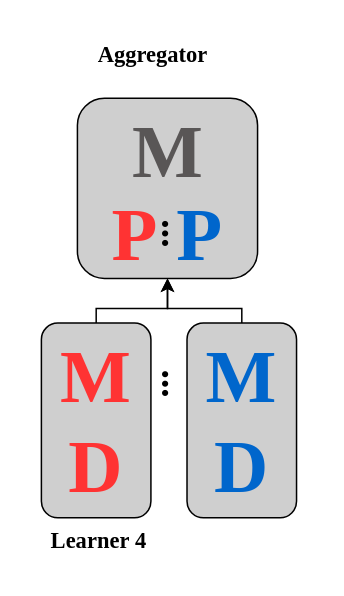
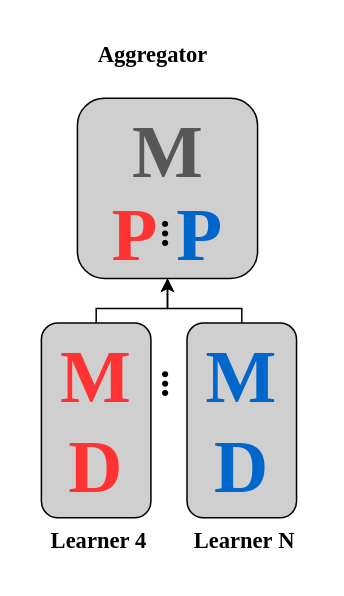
  <mxCell id="0" />
  <mxCell id="1" parent="0" />
  <mxCell id="2" value="" style="rounded=1;whiteSpace=wrap;html=1;fillColor=#CFCFCF;fontFamily=CMU Sans Serif;" vertex="1" parent="1"><mxGeometry x="51" y="65" width="120" height="120" as="geometry" /></mxCell>
  <mxCell id="3" value="&lt;font style=&quot;font-size: 50px;&quot;&gt;&lt;b style=&quot;font-size: 50px;&quot;&gt;M&lt;/b&gt;&lt;/font&gt;" style="text;strokeColor=none;align=center;fillColor=none;html=1;verticalAlign=middle;whiteSpace=wrap;rounded=0;strokeWidth=2;fontSize=50;fontColor=#595656;fontFamily=CMU Sans Serif;" vertex="1" parent="1"><mxGeometry x="78.5" y="70" width="65" height="60" as="geometry" /></mxCell>
  <mxCell id="4" value="&lt;b style=&quot;font-size: 15px;&quot;&gt;Learner&lt;/b&gt;&lt;b style=&quot;background-color: initial;&quot;&gt;&amp;nbsp;4&lt;/b&gt;" style="text;html=1;align=center;verticalAlign=middle;resizable=0;points=[];autosize=1;strokeColor=none;fillColor=none;fontSize=15;fontFamily=CMU Sans Serif;" vertex="1" parent="1"><mxGeometry x="20" y="344.4" width="90" height="30" as="geometry" /></mxCell>
  <mxCell id="5" value="&lt;span style=&quot;font-size: 25px;&quot;&gt;&lt;b style=&quot;font-size: 25px;&quot;&gt;...&lt;/b&gt;&lt;/span&gt;" style="text;html=1;align=center;verticalAlign=middle;resizable=0;points=[];autosize=1;strokeColor=none;fillColor=none;fontSize=25;rotation=90;fontFamily=CMU Sans Serif;" vertex="1" parent="1"><mxGeometry x="92" y="235" width="50" height="40" as="geometry" /></mxCell>
  <mxCell id="6" value="&lt;b style=&quot;font-size: 15px;&quot;&gt;Aggregator&lt;/b&gt;" style="text;html=1;align=center;verticalAlign=middle;resizable=0;points=[];autosize=1;strokeColor=none;fillColor=none;fontSize=15;fontFamily=CMU Sans Serif;" vertex="1" parent="1"><mxGeometry x="51" y="20" width="100" height="30" as="geometry" /></mxCell>
+ <mxCell id="7" value="&lt;b style=&quot;font-size: 15px;&quot;&gt;Learner&lt;/b&gt;&lt;b style=&quot;background-color: initial;&quot;&gt;&amp;nbsp;N&lt;/b&gt;" style="text;html=1;align=center;verticalAlign=middle;resizable=0;points=[];autosize=1;strokeColor=none;fillColor=none;fontSize=15;fontFamily=CMU Sans Serif;" vertex="1" parent="1"><mxGeometry x="117" y="344.4" width="90" height="30" as="geometry" /></mxCell>
  <mxCell id="8" value="D" style="group;fontStyle=4;fontFamily=CMU Sans Serif;" vertex="1" connectable="0" parent="1"><mxGeometry x="27" y="214.7" width="76" height="129.7" as="geometry" /></mxCell>
  <mxCell id="9" value="&lt;font style=&quot;font-size: 50px;&quot;&gt;&lt;b style=&quot;&quot;&gt;&lt;font color=&quot;#ff3333&quot;&gt;M&lt;/font&gt;&lt;/b&gt;&lt;/font&gt;&lt;div&gt;&lt;font style=&quot;font-size: 50px;&quot;&gt;&lt;b style=&quot;&quot;&gt;&lt;font color=&quot;#ff3333&quot;&gt;D&lt;/font&gt;&lt;/b&gt;&lt;/font&gt;&lt;/div&gt;" style="rounded=1;whiteSpace=wrap;html=1;fillColor=#CFCFCF;align=center;fontFamily=CMU Sans Serif;" vertex="1" parent="8"><mxGeometry width="72.96" height="129.7" as="geometry" /></mxCell>
  <mxCell id="10" value="D" style="group;fontStyle=4;fontFamily=CMU Sans Serif;" vertex="1" connectable="0" parent="1"><mxGeometry x="124" y="214.7" width="76" height="129.7" as="geometry" /></mxCell>
  <mxCell id="11" value="&lt;b style=&quot;color: rgb(0, 102, 204); font-size: 50px;&quot;&gt;M&lt;/b&gt;&lt;div&gt;&lt;b style=&quot;color: rgb(0, 102, 204); font-size: 50px;&quot;&gt;D&lt;/b&gt;&lt;font style=&quot;font-size: 50px;&quot;&gt;&lt;b style=&quot;&quot;&gt;&lt;br&gt;&lt;/b&gt;&lt;/font&gt;&lt;/div&gt;" style="rounded=1;whiteSpace=wrap;html=1;fillColor=#CFCFCF;align=center;fontFamily=CMU Sans Serif;" vertex="1" parent="10"><mxGeometry width="72.96" height="129.7" as="geometry" /></mxCell>
  <mxCell id="12" value="&lt;font style=&quot;font-size: 50px;&quot;&gt;&lt;b style=&quot;color: rgb(0, 0, 0);&quot;&gt;&lt;font color=&quot;#ff3333&quot;&gt;P&lt;/font&gt;&lt;/b&gt;&lt;b style=&quot;font-size: 50px;&quot;&gt;&amp;nbsp;&lt;/b&gt;&lt;/font&gt;&lt;b style=&quot;color: rgb(0, 102, 204);&quot;&gt;P&lt;/b&gt;" style="text;strokeColor=none;align=center;fillColor=none;html=1;verticalAlign=middle;whiteSpace=wrap;rounded=0;strokeWidth=2;fontSize=50;fontColor=#595656;fontFamily=CMU Sans Serif;" vertex="1" parent="1"><mxGeometry x="51" y="125" width="120" height="60" as="geometry" /></mxCell>
  <mxCell id="13" style="edgeStyle=orthogonalEdgeStyle;rounded=0;orthogonalLoop=1;jettySize=auto;html=1;fontFamily=CMU Sans Serif;" edge="1" parent="1" source="9" target="12"><mxGeometry relative="1" as="geometry"><Array as="points"><mxPoint x="63" y="205" /><mxPoint x="111" y="205" /></Array></mxGeometry></mxCell>
  <mxCell id="14" style="edgeStyle=orthogonalEdgeStyle;rounded=0;orthogonalLoop=1;jettySize=auto;html=1;entryX=0.5;entryY=1;entryDx=0;entryDy=0;fontFamily=CMU Sans Serif;" edge="1" parent="1" source="11" target="12"><mxGeometry relative="1" as="geometry"><Array as="points"><mxPoint x="161" y="205" /><mxPoint x="111" y="205" /></Array></mxGeometry></mxCell>
  <mxCell id="15" value="&lt;span style=&quot;font-size: 25px;&quot;&gt;&lt;b style=&quot;font-size: 25px;&quot;&gt;...&lt;/b&gt;&lt;/span&gt;" style="text;html=1;align=center;verticalAlign=middle;resizable=0;points=[];autosize=1;fontSize=25;rotation=90;fontFamily=CMU Sans Serif;fontColor=#000000;" vertex="1" parent="1"><mxGeometry x="92" y="135" width="50" height="40" as="geometry" /></mxCell>
